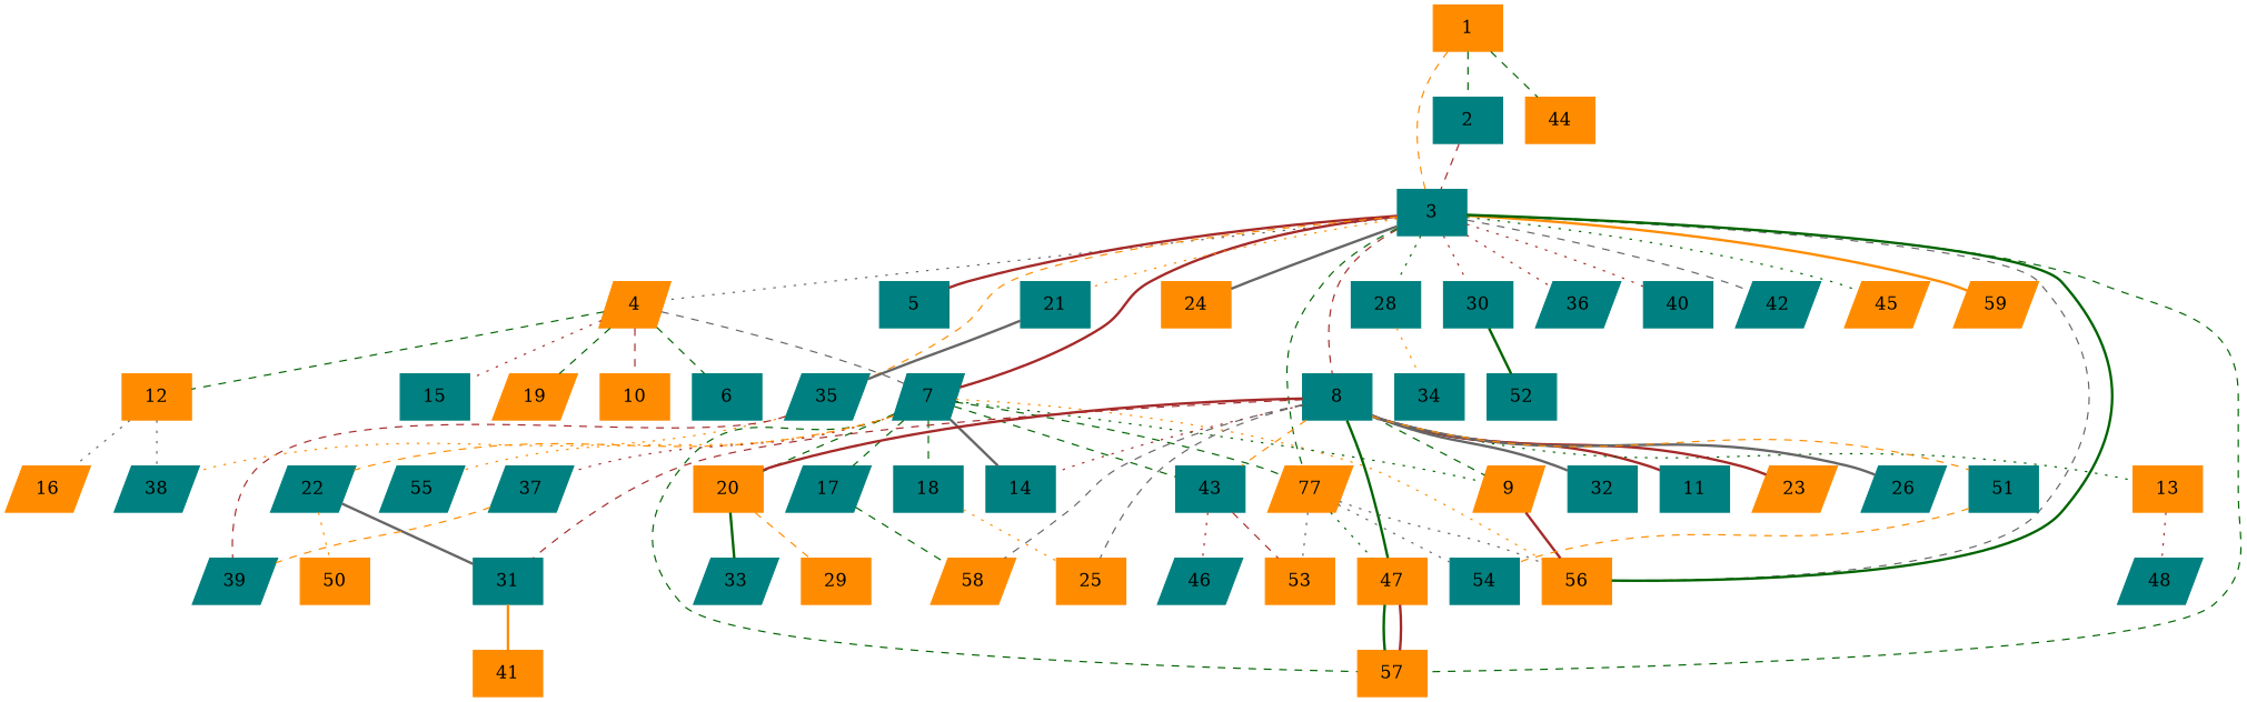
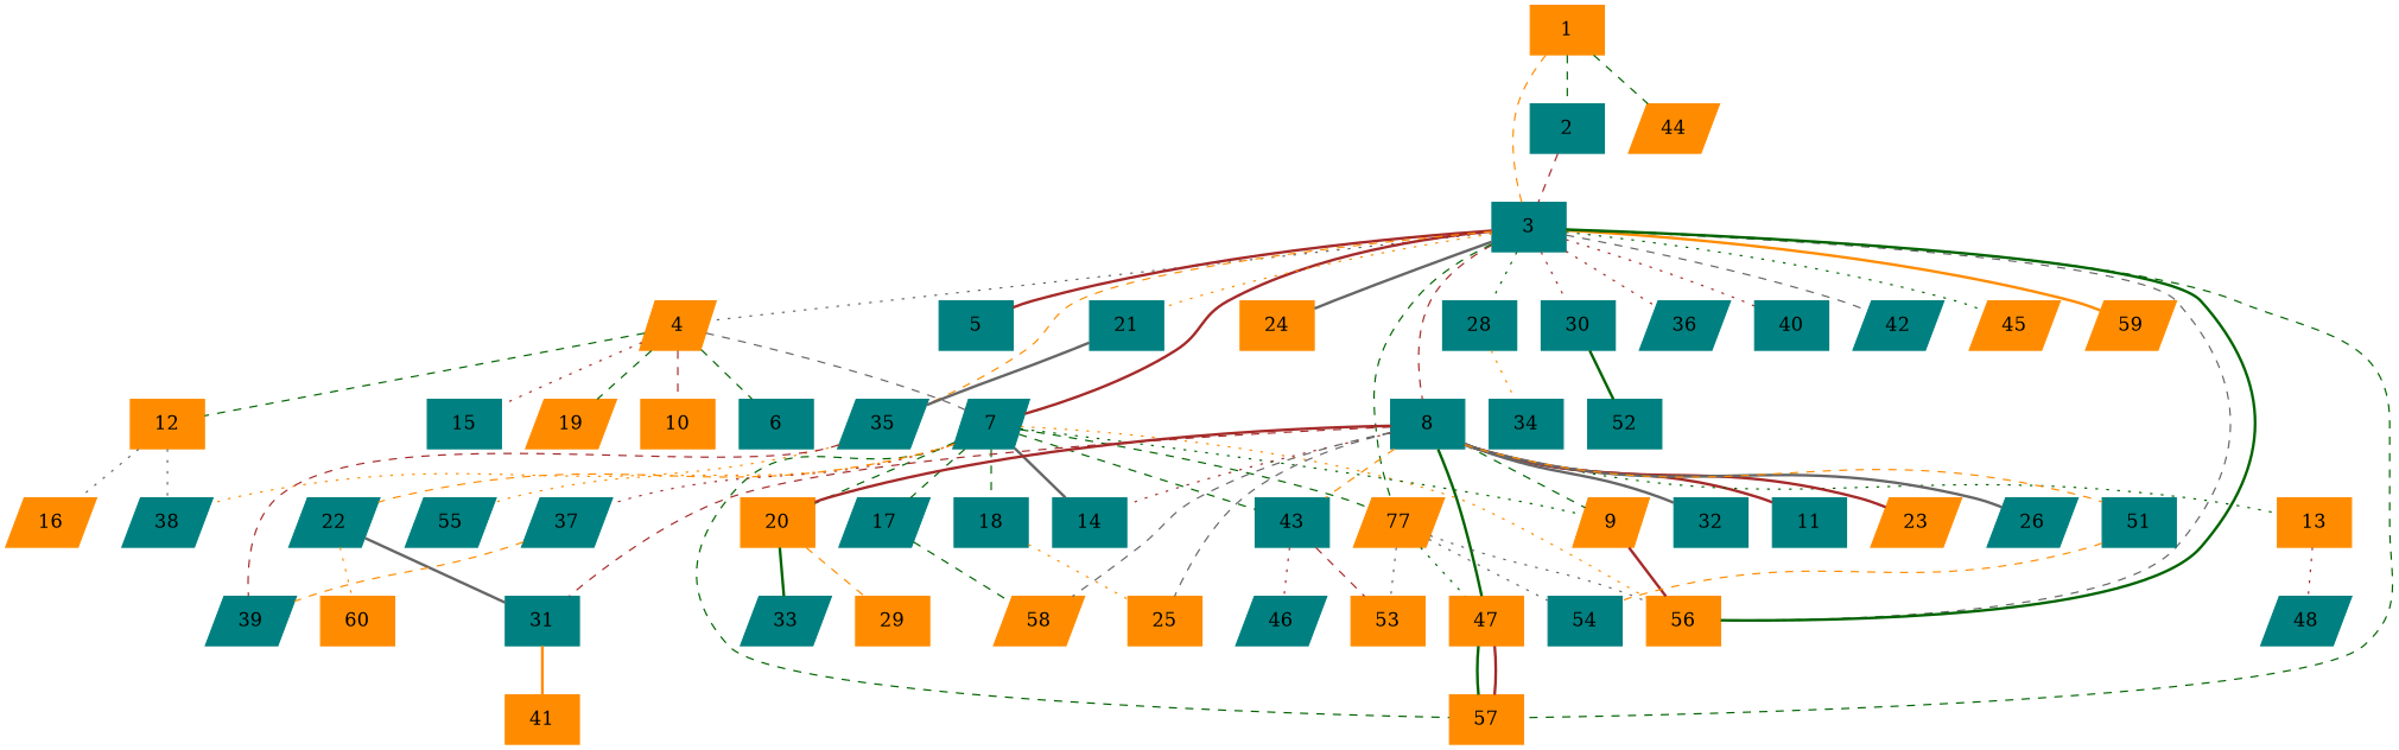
  graph {
    node [color=teal shape=box style=filled]
    edge [color=darkgreen style=dashed]
    1 [color=darkorange]
    2
    3
-   44 [color=darkorange]
+   44 [color=darkorange shape=parallelogram]
    4 [color=darkorange shape=parallelogram]
    5
    7 [shape=parallelogram]
    8
    21
    24 [color=darkorange]
    n11 [color=darkorange label=77 shape=parallelogram]
    28
    30
    35 [shape=parallelogram]
    36 [shape=parallelogram]
    40
    42 [shape=parallelogram]
    45 [color=darkorange shape=parallelogram]
    n19 [color=darkorange label=59 shape=parallelogram]
    56 [color=darkorange]
    57 [color=darkorange]
    6
    10 [color=darkorange]
    12 [color=darkorange]
    15
    19 [color=darkorange shape=parallelogram]
    9 [color=darkorange shape=parallelogram]
    14
    17 [shape=parallelogram]
    18
    20 [color=darkorange]
    22 [shape=parallelogram]
    37 [shape=parallelogram]
    43
    55 [shape=parallelogram]
    11
    13 [color=darkorange]
    23 [color=darkorange shape=parallelogram]
    25 [color=darkorange]
    26 [shape=parallelogram]
    31
    32
    47 [color=darkorange]
    51
    58 [color=darkorange shape=parallelogram]
    53 [color=darkorange]
    54
    34
    52
    38 [shape=parallelogram]
    39 [shape=parallelogram]
    16 [color=darkorange shape=parallelogram]
    29 [color=darkorange]
    33 [shape=parallelogram]
-   50 [color=darkorange]
+   50 [color=darkorange label=60]
    46 [shape=parallelogram]
    48 [shape=parallelogram]
    41 [color=darkorange]
    1 -- 2
    1 -- 3 [color=darkorange]
    1 -- 44
    2 -- 3 [color=brown]
    3 -- 4 [color=gray40 style=dotted]
    3 -- 5 [color=brown style=bold]
    3 -- 7 [color=brown style=bold]
    3 -- 8 [color=brown]
    3 -- 21 [color=darkorange style=dotted]
    3 -- 24 [color=gray40 style=bold]
    3 -- n11
    3 -- 28 [style=dotted]
    3 -- 30 [color=brown style=dotted]
    3 -- 35 [color=darkorange]
    3 -- 36 [color=brown style=dotted]
    3 -- 40 [color=brown style=dotted]
    3 -- 42 [color=gray40]
    3 -- 45 [style=dotted]
    3 -- n19 [color=darkorange style=bold]
    3 -- 56 [color=gray40]
    3 -- 56 [style=bold]
    3 -- 57
    4 -- 7 [color=gray40]
    4 -- 6
    4 -- 10 [color=brown]
    4 -- 12
    4 -- 15 [color=brown style=dotted]
    4 -- 19
    7 -- n11
    7 -- 56 [color=darkorange style=dotted]
    7 -- 57
    7 -- 9 [style=dotted]
    7 -- 14 [color=gray40 style=bold]
    7 -- 17
    7 -- 18
    7 -- 20
    7 -- 22 [color=darkorange]
    7 -- 37 [color=brown style=dotted]
    7 -- 43
    7 -- 55 [color=darkorange style=dotted]
    8 -- 9
    8 -- 14 [color=brown style=dotted]
    8 -- 20 [color=brown style=bold]
    8 -- 43 [color=darkorange]
    8 -- 11 [color=brown style=bold]
    8 -- 13 [style=dotted]
    8 -- 23 [color=brown style=bold]
    8 -- 25 [color=gray40]
    8 -- 26 [color=gray40 style=bold]
    8 -- 31 [color=brown]
    8 -- 32 [color=gray40 style=bold]
    8 -- 47 [style=bold]
    8 -- 51 [color=darkorange]
    8 -- 58 [color=gray40]
    21 -- 35 [color=gray40 style=bold]
    n11 -- 56 [color=gray40 style=dotted]
    n11 -- 47 [style=dotted]
    n11 -- 53 [color=gray40 style=dotted]
    n11 -- 54 [color=gray40 style=dotted]
    28 -- 34 [color=darkorange style=dotted]
    30 -- 52 [style=bold]
    35 -- 38 [color=darkorange style=dotted]
    35 -- 39 [color=brown]
    12 -- 38 [color=gray40 style=dotted]
    12 -- 16 [color=gray40 style=dotted]
    9 -- 56 [color=brown style=bold]
    17 -- 58
    18 -- 25 [color=darkorange style=dotted]
    20 -- 29 [color=darkorange]
    20 -- 33 [style=bold]
    22 -- 31 [color=gray40 style=bold]
    22 -- 50 [color=darkorange style=dotted]
    37 -- 39 [color=darkorange]
    43 -- 53 [color=brown]
    43 -- 46 [color=brown style=dotted]
    13 -- 48 [color=brown style=dotted]
    31 -- 41 [color=darkorange style=bold]
    47 -- 57 [style=bold]
    47 -- 57 [color=brown style=bold]
    51 -- 54 [color=darkorange]
  }
